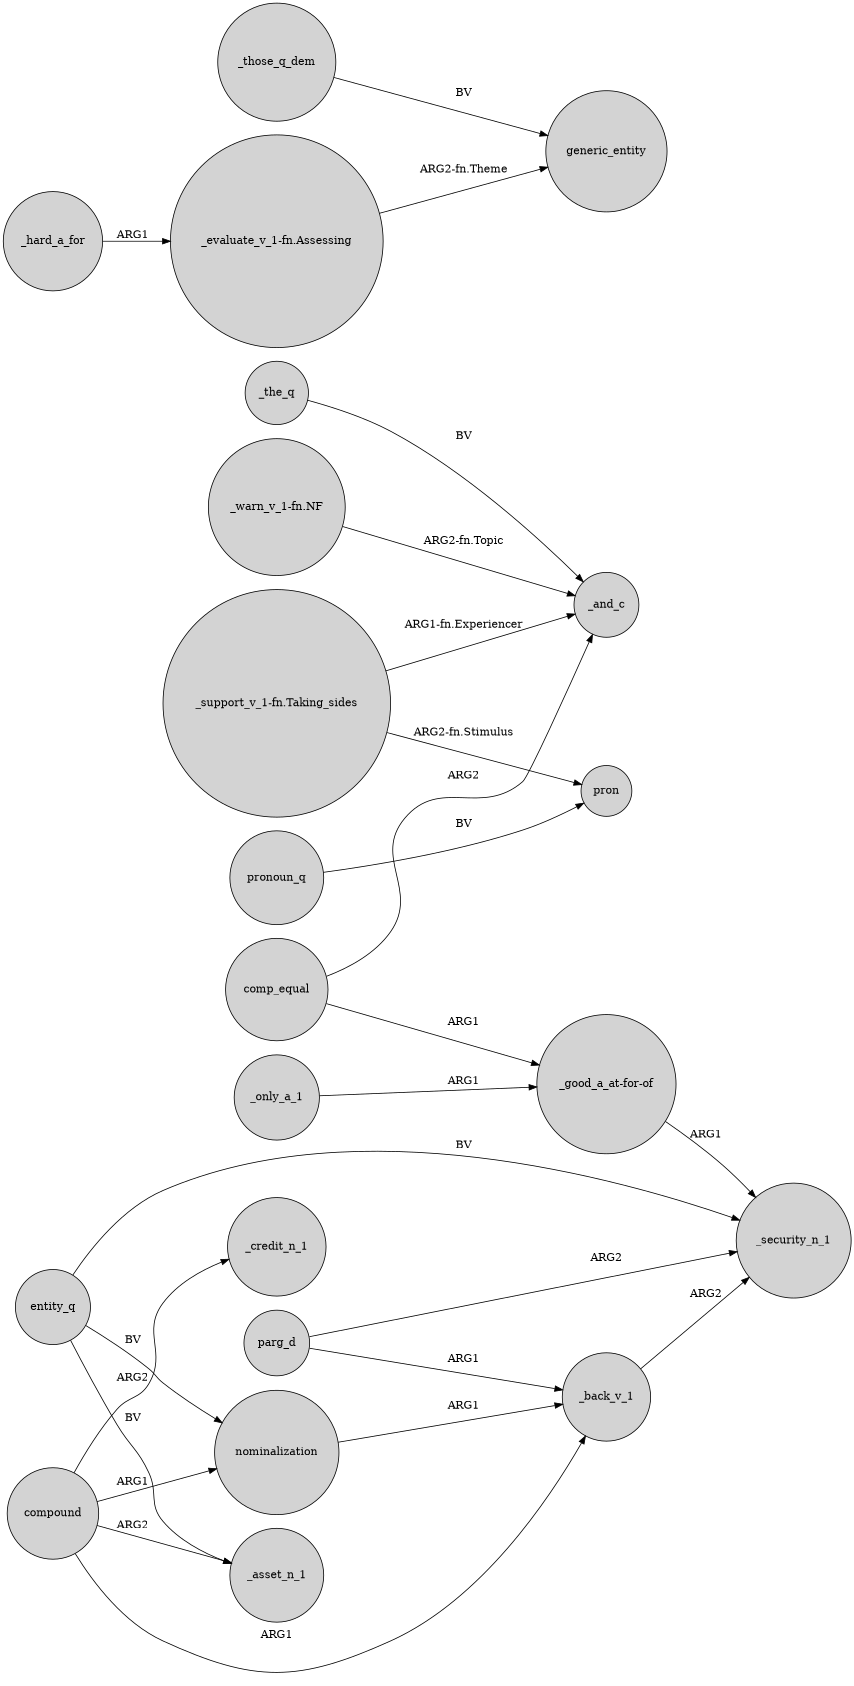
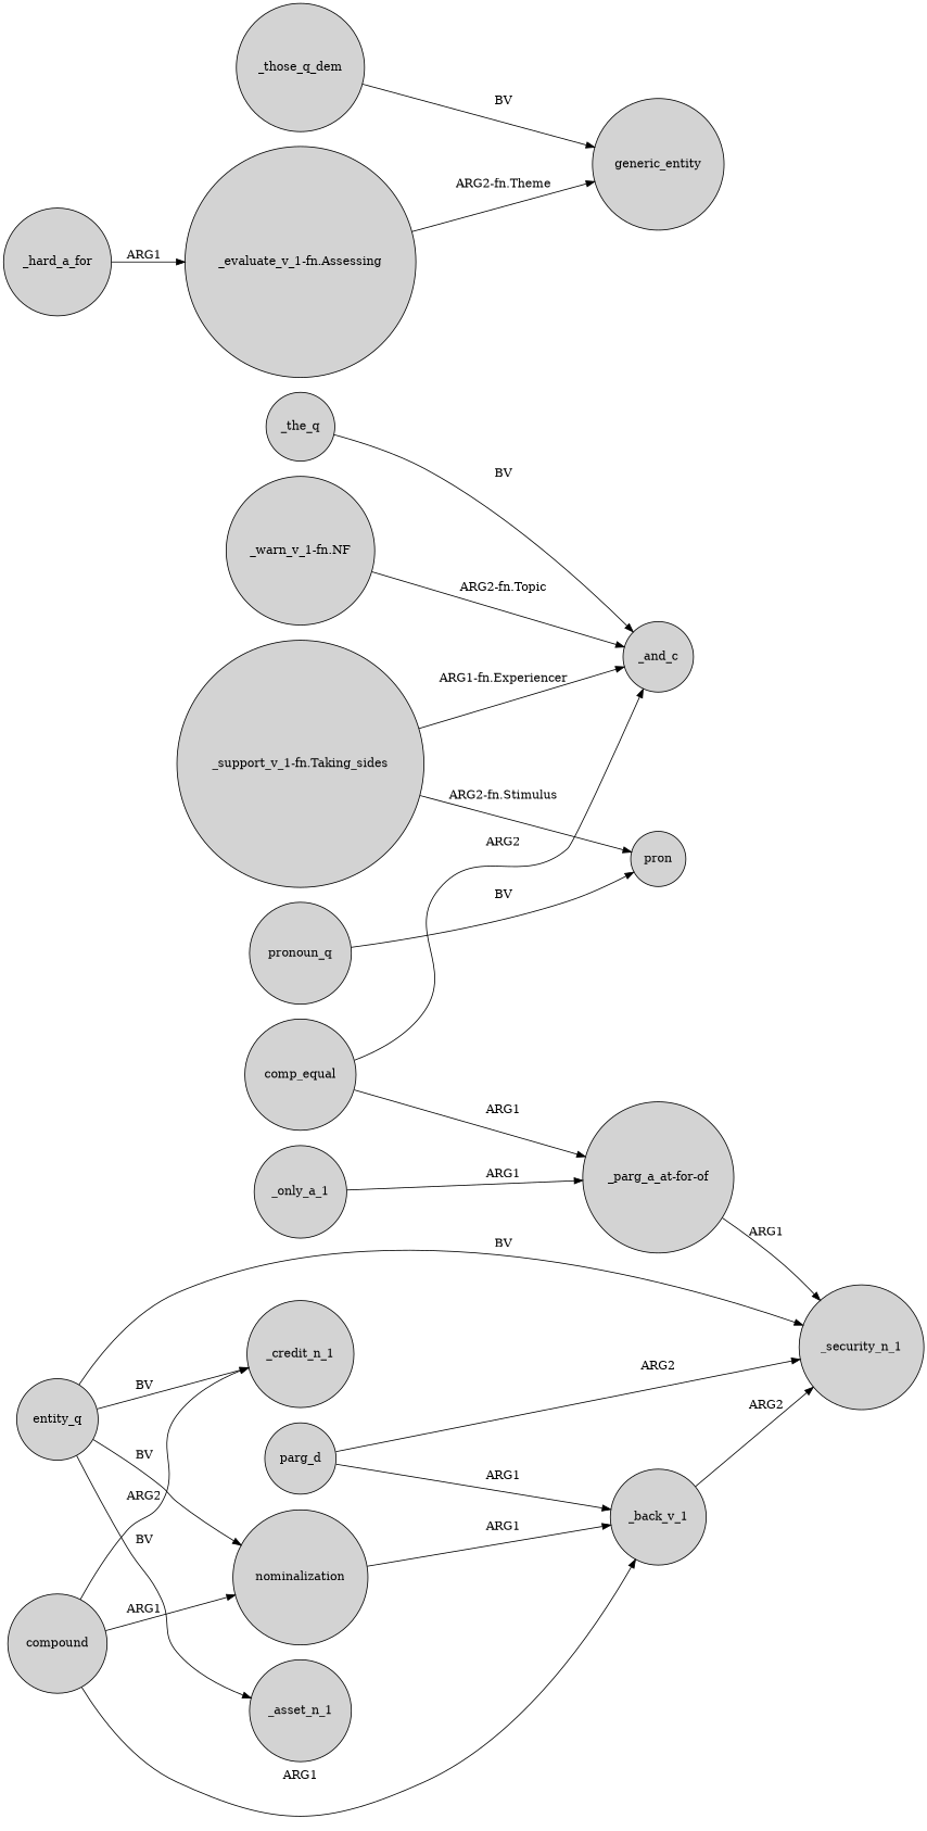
  digraph {
    rankdir=LR
    node [shape=circle style=filled]
    _the_q
    _and_c
    "_warn_v_1-fn.NF"
    n4 [label=entity_q]
    _credit_n_1
    _security_n_1
    _asset_n_1
    nominalization
    _back_v_1
    compound
    parg_d
    _those_q_dem
    generic_entity
    "_evaluate_v_1-fn.Assessing"
    "_support_v_1-fn.Taking_sides"
    pron
    _only_a_1
-   "_good_a_at-for-of"
+   "_good_a_at-for-of" [label="_parg_a_at-for-of"]
    pronoun_q
    comp_equal
    _hard_a_for
    _the_q -> _and_c [label=BV]
    "_warn_v_1-fn.NF" -> _and_c [label="ARG2-fn.Topic"]
+   n4 -> _credit_n_1 [label=BV]
    n4 -> _security_n_1 [label=BV]
    n4 -> _asset_n_1 [label=BV]
    n4 -> nominalization [label=BV]
    nominalization -> _back_v_1 [label=ARG1]
    _back_v_1 -> _security_n_1 [label=ARG2]
    compound -> _credit_n_1 [label=ARG2]
-   compound -> _asset_n_1 [label=ARG2]
    compound -> nominalization [label=ARG1]
    compound -> _back_v_1 [label=ARG1]
    parg_d -> _security_n_1 [label=ARG2]
    parg_d -> _back_v_1 [label=ARG1]
    _those_q_dem -> generic_entity [label=BV]
    "_evaluate_v_1-fn.Assessing" -> generic_entity [label="ARG2-fn.Theme"]
    "_support_v_1-fn.Taking_sides" -> _and_c [label="ARG1-fn.Experiencer"]
    "_support_v_1-fn.Taking_sides" -> pron [label="ARG2-fn.Stimulus"]
    _only_a_1 -> "_good_a_at-for-of" [label=ARG1]
    "_good_a_at-for-of" -> _security_n_1 [label=ARG1]
    pronoun_q -> pron [label=BV]
    comp_equal -> _and_c [label=ARG2]
    comp_equal -> "_good_a_at-for-of" [label=ARG1]
    _hard_a_for -> "_evaluate_v_1-fn.Assessing" [label=ARG1]
  }
